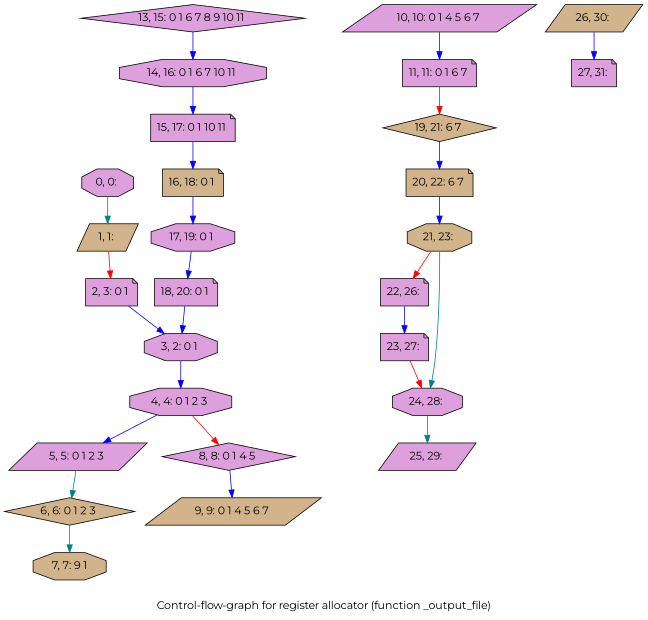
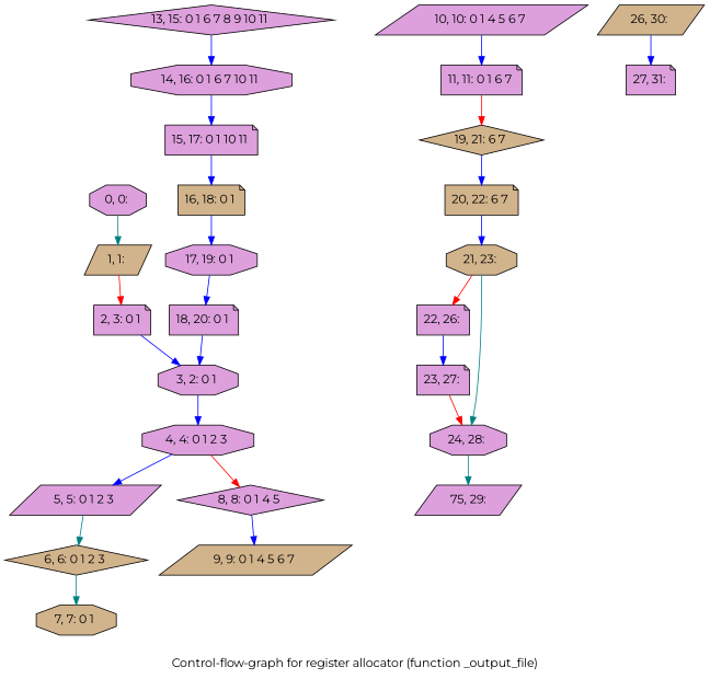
  digraph {
    fontname=Montserrat
    label="Control-flow-graph for register allocator (function _output_file)"
    node [fillcolor=plum fontname=Montserrat shape=note style=filled]
    edge [color=blue fontname=Montserrat]
    n1 [label="0, 0: " shape=octagon]
    n2 [fillcolor=tan label="1, 1: " shape=parallelogram]
    n3 [label="2, 3: 0 1 "]
    n4 [label="3, 2: 0 1 " shape=octagon]
    n5 [label="4, 4: 0 1 2 3 " shape=octagon]
    n6 [label="5, 5: 0 1 2 3 " shape=parallelogram]
    n7 [label="8, 8: 0 1 4 5 " shape=diamond]
    n8 [fillcolor=tan label="6, 6: 0 1 2 3 " shape=diamond]
-   n9 [fillcolor=tan label="7, 7: 9 1" shape=octagon]
+   n9 [fillcolor=tan label="7, 7: 0 1 " shape=octagon]
    n10 [fillcolor=tan label="9, 9: 0 1 4 5 6 7 " shape=parallelogram]
    n11 [label="10, 10: 0 1 4 5 6 7 " shape=parallelogram]
    n12 [label="11, 11: 0 1 6 7 "]
    n13 [fillcolor=tan label="19, 21: 6 7 " shape=diamond]
    n14 [fillcolor=tan label="20, 22: 6 7 "]
    n15 [label="13, 15: 0 1 6 7 8 9 10 11 " shape=diamond]
    n16 [label="14, 16: 0 1 6 7 10 11 " shape=octagon]
    n17 [label="15, 17: 0 1 10 11 "]
    n18 [fillcolor=tan label="16, 18: 0 1 "]
    n19 [label="17, 19: 0 1 " shape=octagon]
    n20 [label="18, 20: 0 1 "]
    n21 [fillcolor=tan label="21, 23: " shape=octagon]
    n22 [label="22, 26: "]
    n23 [label="24, 28: " shape=octagon]
    n24 [label="23, 27: "]
-   n25 [label="25, 29: " shape=parallelogram]
+   n25 [label="75, 29:" shape=parallelogram]
    n26 [fillcolor=tan label="26, 30: " shape=parallelogram]
    n27 [label="27, 31: "]
    n1 -> n2 [color=teal]
    n2 -> n3 [color=red]
    n3 -> n4
    n4 -> n5
    n5 -> n6
    n5 -> n7 [color=red]
    n6 -> n8 [color=teal]
    n7 -> n10
    n8 -> n9 [color=teal]
    n11 -> n12
    n12 -> n13 [color=red]
    n13 -> n14
    n14 -> n21
    n15 -> n16
    n16 -> n17
    n17 -> n18
    n18 -> n19
    n19 -> n20
    n20 -> n4
    n21 -> n22 [color=red]
    n21 -> n23 [color=teal]
    n22 -> n24
    n23 -> n25 [color=teal]
    n24 -> n23 [color=red]
    n26 -> n27
  }
